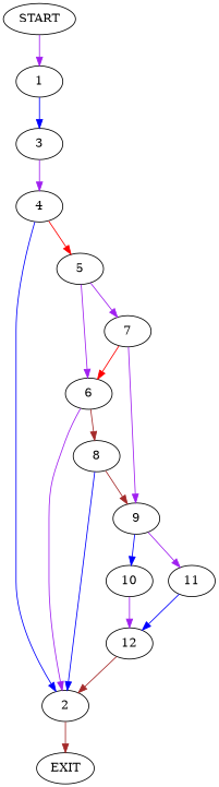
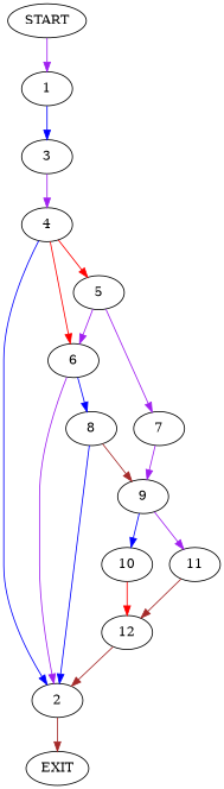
  digraph {
    edge [color=purple]
    n1 [label=START]
    1
    3
    n4 [label=EXIT]
    2
    4
    5
    6
    7
    8
    9
    10
    11
    12
    n1 -> 1
    1 -> 3 [color=blue]
    3 -> 4
    2 -> n4 [color=brown]
    4 -> 2 [color=blue]
    4 -> 5 [color=red]
    5 -> 6
    5 -> 7
    6 -> 2
-   6 -> 8 [color=brown]
-   7 -> 6 [color=red]
+   6 -> 8 [color=blue]
+   4 -> 6 [color=red]
    7 -> 9
    8 -> 2 [color=blue]
    8 -> 9 [color=brown]
    9 -> 10 [color=blue]
    9 -> 11
-   10 -> 12
-   11 -> 12 [color=blue]
+   10 -> 12 [color=red]
+   11 -> 12 [color=brown]
    12 -> 2 [color=brown]
  }
